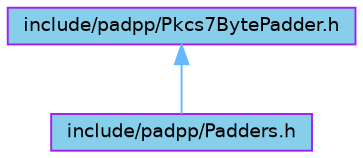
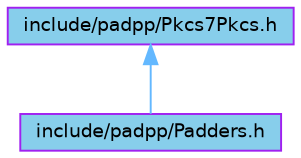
  digraph {
    node [color=purple fillcolor=skyblue fontname=Helvetica fontsize=10 shape=box style=filled]
-   n1 [fontcolor=black height=0.2 label="include/padpp/Pkcs7BytePadder.h" width=0.4]
+   n1 [fontcolor=black height=0.2 label="include/padpp/Pkcs7Pkcs.h" width=0.4]
    n2 [height=0.2 label="include/padpp/Padders.h" width=0.4]
    n1 -> n2 [color=steelblue1 dir=back fontname=Helvetica fontsize=10 labelfontname=Helvetica labelfontsize=10 style=solid]
  }
